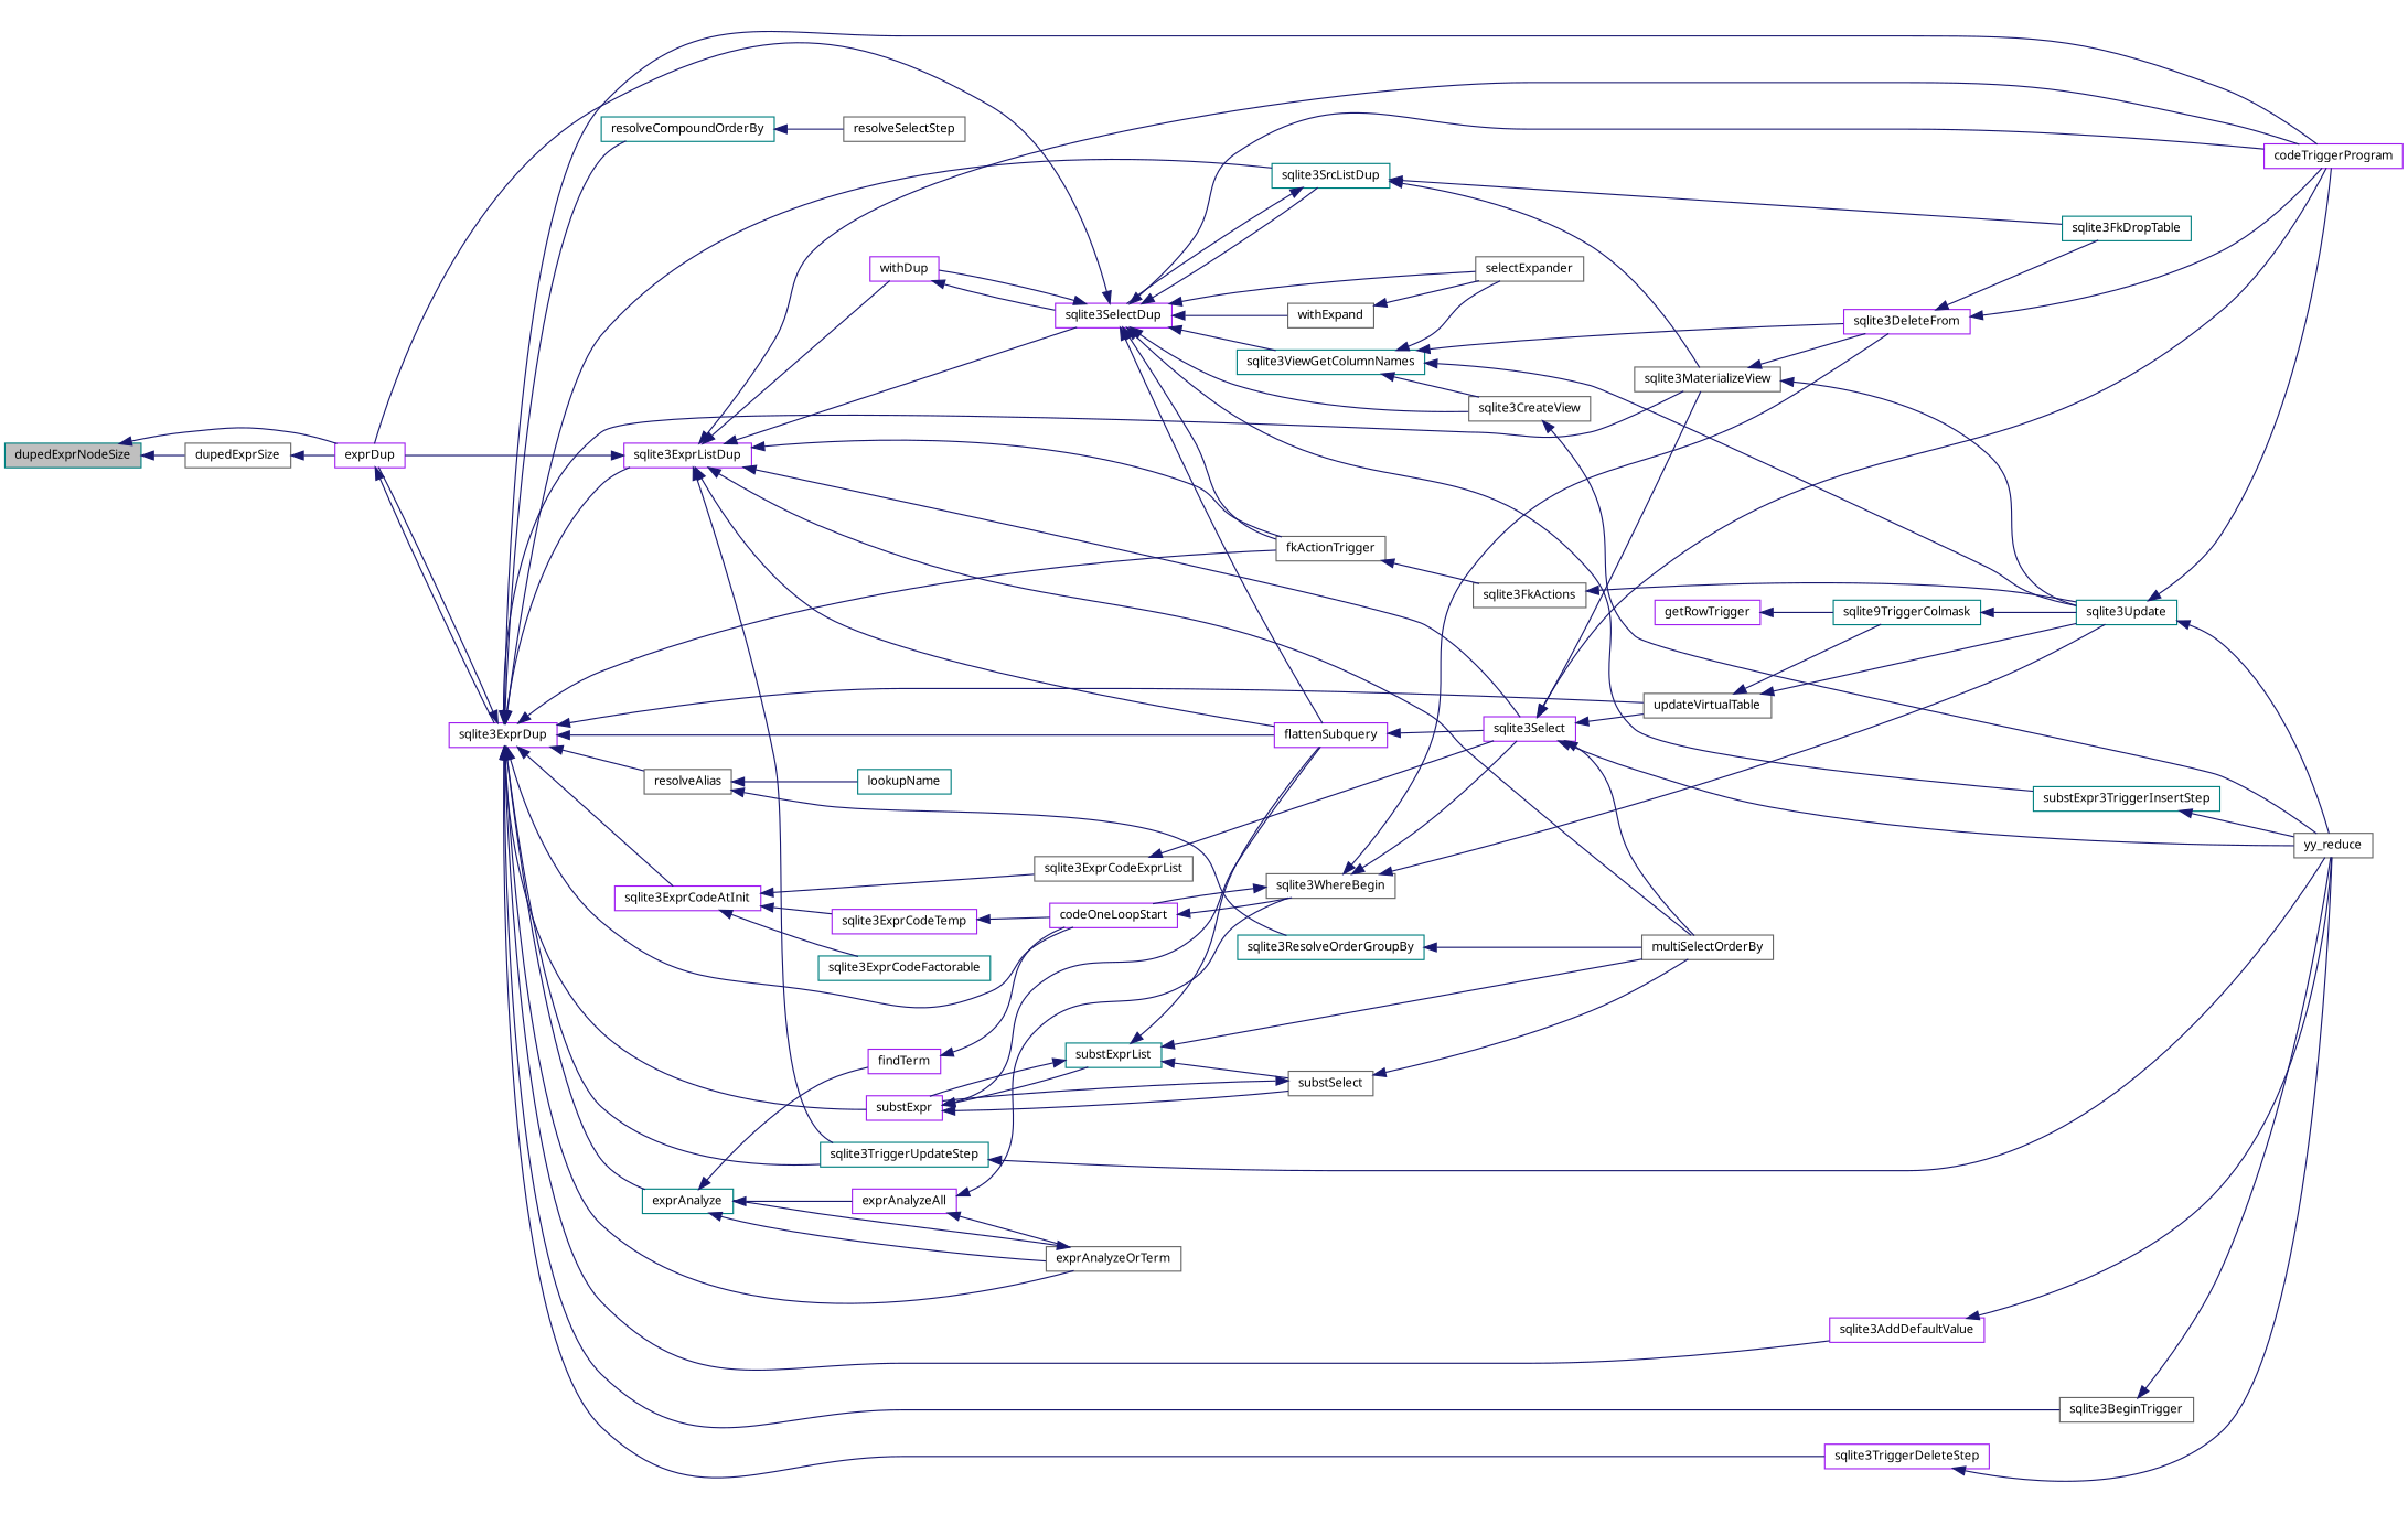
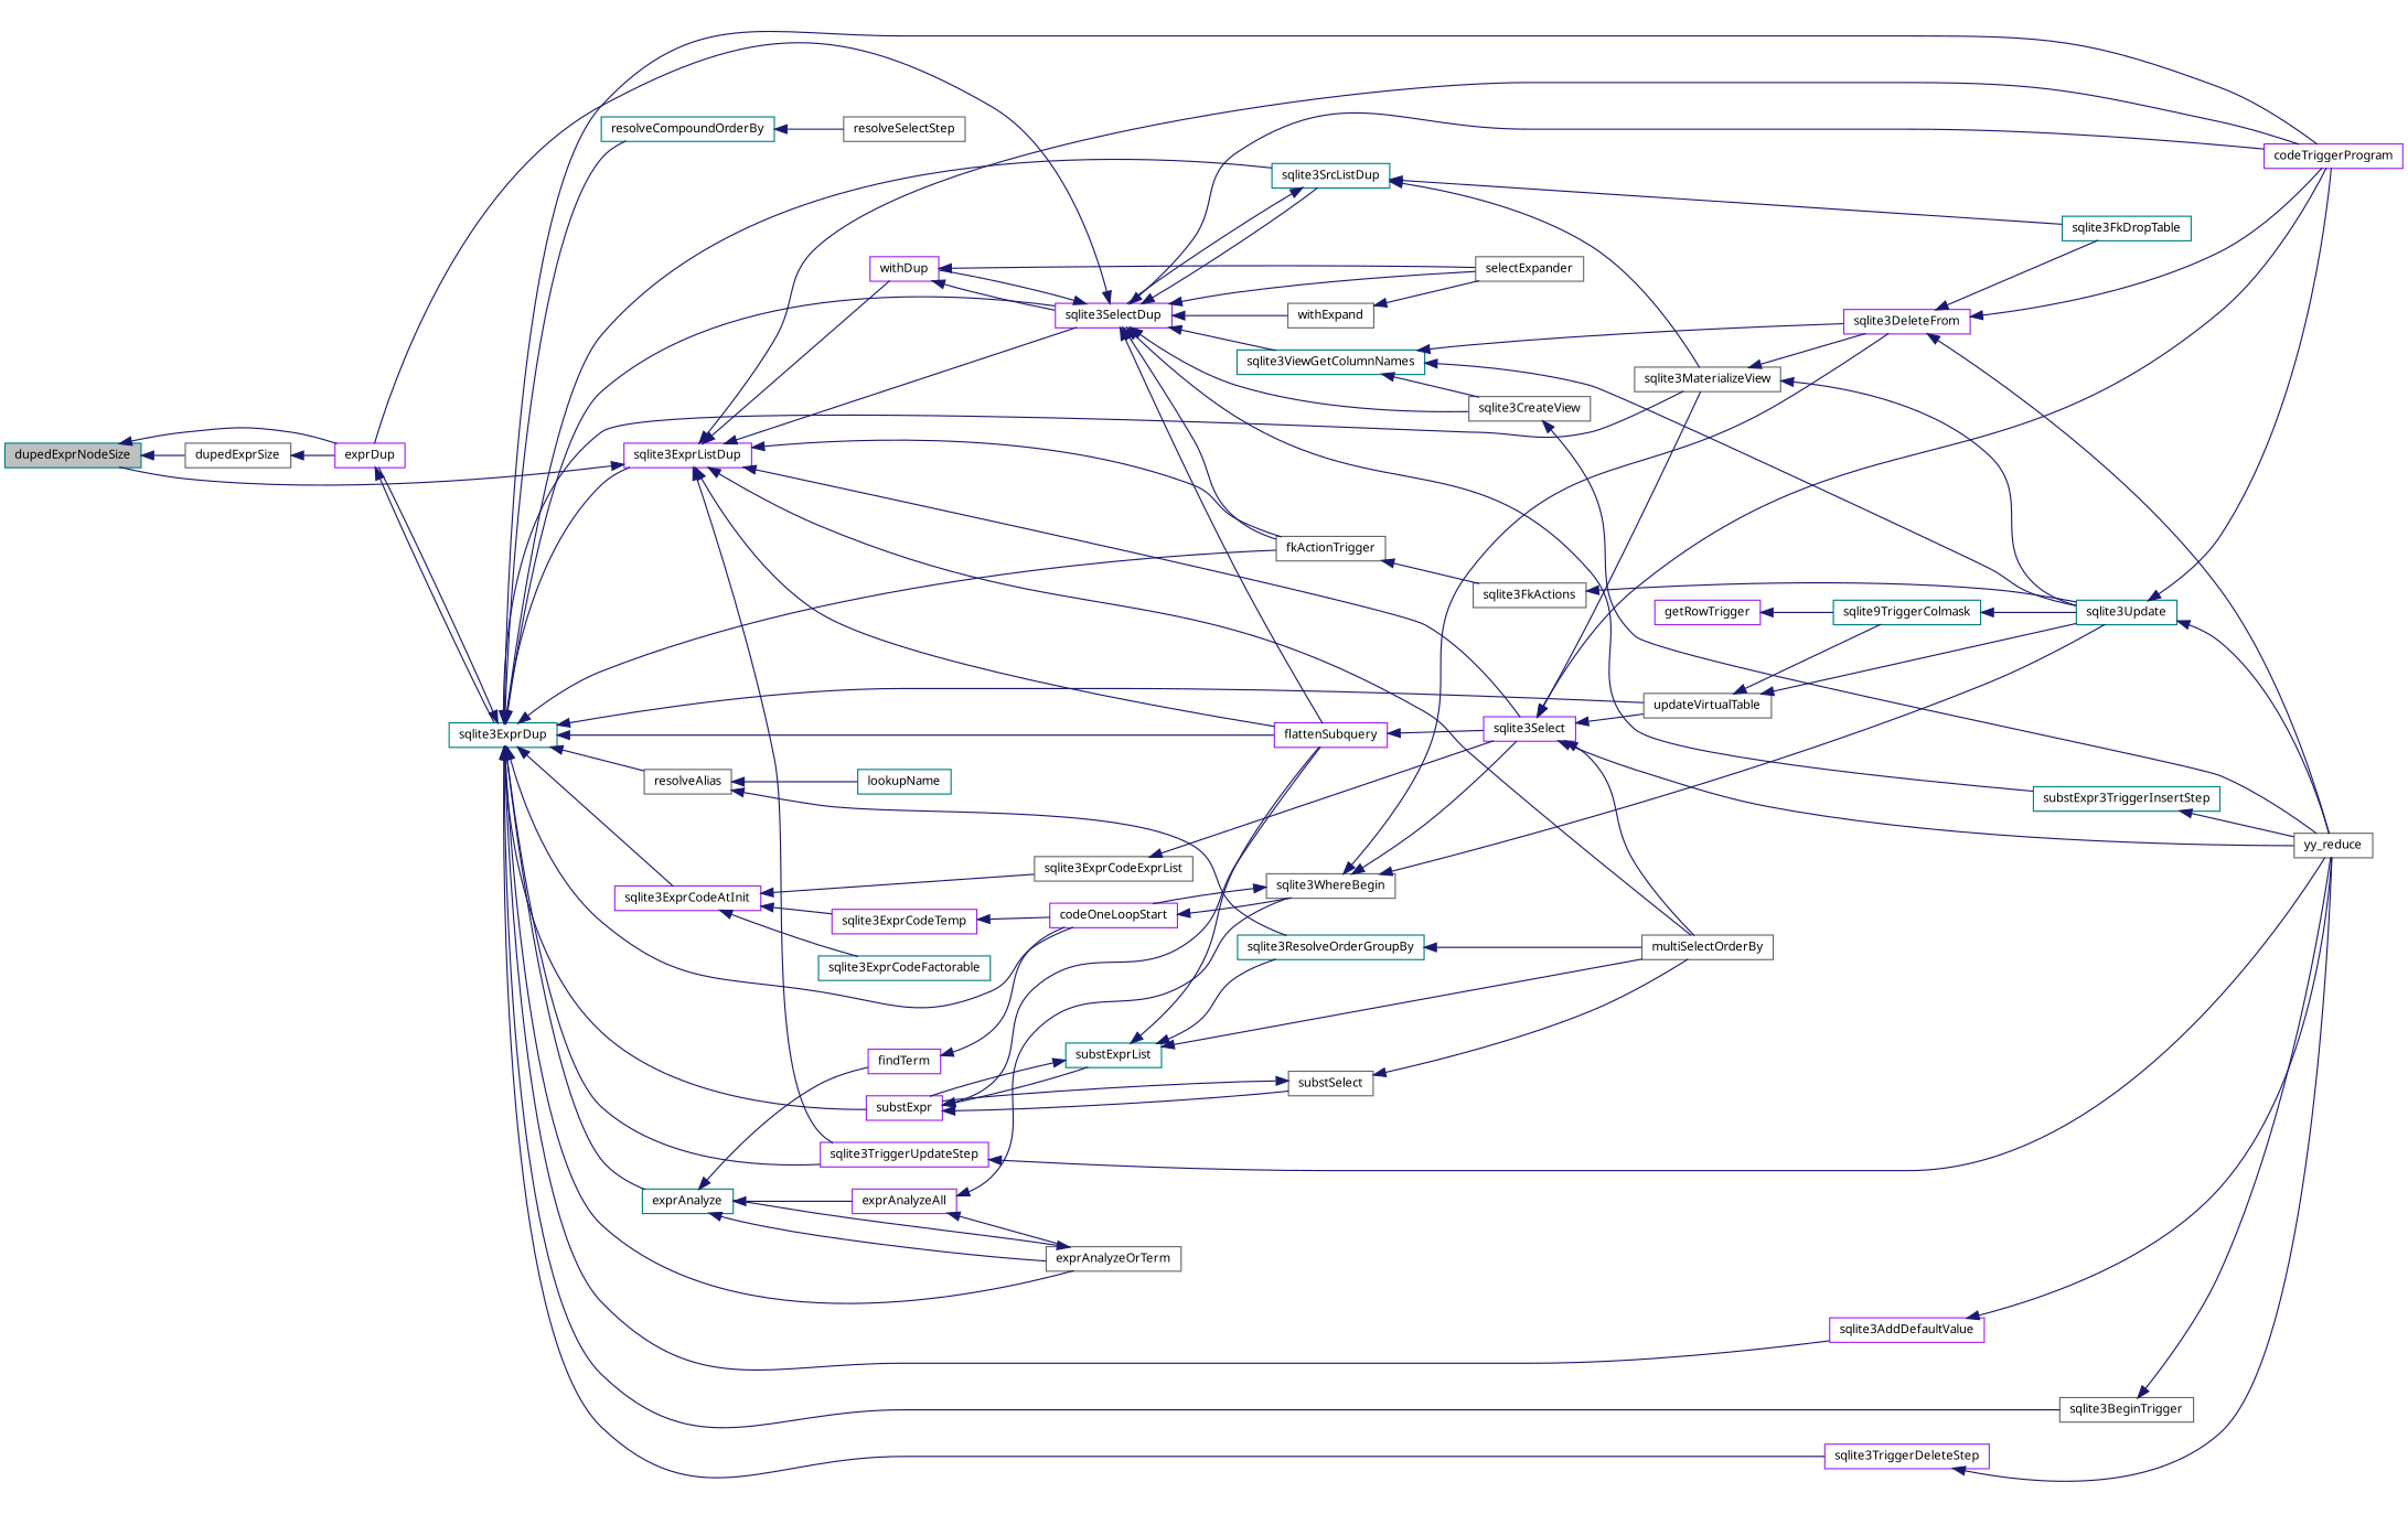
  digraph {
    fontname="Noto Sans"
    rankdir=LR
    node [color=gray40 fillcolor=white fontname="Noto Sans" fontsize=10 shape=record style=filled]
    edge [color=midnightblue dir=back fontname="Noto Sans" fontsize=10 labelfontname=FreeSans labelfontsize=10 style=solid]
    n1 [color=teal fillcolor=grey75 fontcolor=black height=0.2 label=dupedExprNodeSize width=0.4]
    n2 [height=0.2 label=dupedExprSize width=0.4]
    n3 [color=purple height=0.2 label=exprDup width=0.4]
-   n4 [color=purple height=0.2 label=sqlite3ExprDup width=0.4]
+   n4 [color=teal height=0.2 label=sqlite3ExprDup width=0.4]
    n5 [height=0.2 label=resolveAlias width=0.4]
    n6 [color=teal height=0.2 label=resolveCompoundOrderBy width=0.4]
    n7 [color=purple height=0.2 label=sqlite3ExprListDup width=0.4]
    n8 [color=purple height=0.2 label=sqlite3SelectDup width=0.4]
    n9 [color=teal height=0.2 label=sqlite3SrcListDup width=0.4]
    n10 [height=0.2 label=sqlite3MaterializeView width=0.4]
    n11 [color=purple height=0.2 label=codeTriggerProgram width=0.4]
    n12 [height=0.2 label=fkActionTrigger width=0.4]
    n13 [color=purple height=0.2 label=flattenSubquery width=0.4]
    n14 [height=0.2 label=updateVirtualTable width=0.4]
-   n15 [color=teal height=0.2 label=sqlite3TriggerUpdateStep width=0.4]
+   n15 [color=purple height=0.2 label=sqlite3TriggerUpdateStep width=0.4]
    n16 [color=purple height=0.2 label=sqlite3ExprCodeAtInit width=0.4]
    n17 [color=purple height=0.2 label=codeOneLoopStart width=0.4]
    n18 [color=purple height=0.2 label=sqlite3AddDefaultValue width=0.4]
    n19 [color=purple height=0.2 label=substExpr width=0.4]
    n20 [height=0.2 label=sqlite3BeginTrigger width=0.4]
    n21 [color=purple height=0.2 label=sqlite3TriggerDeleteStep width=0.4]
    n22 [height=0.2 label=exprAnalyzeOrTerm width=0.4]
    n23 [color=teal height=0.2 label=exprAnalyze width=0.4]
    n24 [color=teal height=0.2 label=lookupName width=0.4]
    n25 [color=teal height=0.2 label=sqlite3ResolveOrderGroupBy width=0.4]
    n26 [height=0.2 label=resolveSelectStep width=0.4]
    n27 [height=0.2 label=multiSelectOrderBy width=0.4]
    n28 [color=purple height=0.2 label=withDup width=0.4]
    n29 [color=purple height=0.2 label=sqlite3Select width=0.4]
    n30 [height=0.2 label=sqlite3CreateView width=0.4]
    n31 [color=teal height=0.2 label=sqlite3ViewGetColumnNames width=0.4]
    n32 [height=0.2 label=selectExpander width=0.4]
    n33 [height=0.2 label=withExpand width=0.4]
    n34 [color=teal height=0.2 label=substExpr3TriggerInsertStep width=0.4]
    n35 [color=teal height=0.2 label=sqlite3FkDropTable width=0.4]
    n36 [color=purple height=0.2 label=sqlite3DeleteFrom width=0.4]
    n37 [color=teal height=0.2 label=sqlite3Update width=0.4]
    n38 [height=0.2 label=sqlite3FkActions width=0.4]
    n39 [color=teal height=0.2 label=sqlite9TriggerColmask width=0.4]
    n40 [height=0.2 label=yy_reduce width=0.4]
    n41 [color=purple height=0.2 label=sqlite3ExprCodeTemp width=0.4]
    n42 [color=teal height=0.2 label=sqlite3ExprCodeFactorable width=0.4]
    n43 [height=0.2 label=sqlite3ExprCodeExprList width=0.4]
    n44 [height=0.2 label=sqlite3WhereBegin width=0.4]
    n45 [color=teal height=0.2 label=substExprList width=0.4]
    n46 [height=0.2 label=substSelect width=0.4]
    n47 [color=purple height=0.2 label=findTerm width=0.4]
    n48 [color=purple height=0.2 label=exprAnalyzeAll width=0.4]
    n49 [color=purple height=0.2 label=getRowTrigger width=0.4]
    n1 -> n2
    n1 -> n3
    n2 -> n3
    n3 -> n4
    n4 -> n3
    n4 -> n5
    n4 -> n6
    n4 -> n7
+   n4 -> n8
    n4 -> n9
    n4 -> n10
    n4 -> n11
    n4 -> n12
    n4 -> n13
    n4 -> n14
    n4 -> n15
    n4 -> n16
    n4 -> n17
    n4 -> n18
    n4 -> n19
    n4 -> n20
    n4 -> n21
    n4 -> n22
    n4 -> n23
    n5 -> n24
    n5 -> n25
    n6 -> n26
-   n7 -> n3
+   n7 -> n1
    n7 -> n8
    n7 -> n11
    n7 -> n12
    n7 -> n13
    n7 -> n15
    n7 -> n27
    n7 -> n28
    n7 -> n29
    n8 -> n3
    n8 -> n9
    n8 -> n11
    n8 -> n12
    n8 -> n13
    n8 -> n28
    n8 -> n30
    n8 -> n31
    n8 -> n32
    n8 -> n33
    n8 -> n34
    n9 -> n8
    n9 -> n10
    n9 -> n35
    n10 -> n36
    n10 -> n37
    n12 -> n38
    n13 -> n29
    n14 -> n37
    n14 -> n39
    n15 -> n40
    n16 -> n41
    n16 -> n42
    n16 -> n43
    n17 -> n44
    n18 -> n40
    n19 -> n13
    n19 -> n45
    n19 -> n46
    n20 -> n40
    n21 -> n40
    n22 -> n23
    n23 -> n22
    n23 -> n47
    n23 -> n48
    n25 -> n27
    n28 -> n8
    n29 -> n10
    n29 -> n11
    n29 -> n14
    n29 -> n27
    n29 -> n40
    n30 -> n40
    n31 -> n30
-   n31 -> n32
+   n28 -> n32
    n31 -> n36
    n31 -> n37
    n33 -> n32
    n34 -> n40
    n36 -> n11
    n36 -> n35
+   n36 -> n40
    n37 -> n11
    n37 -> n40
    n38 -> n37
    n39 -> n37
    n41 -> n17
    n43 -> n29
    n44 -> n17
    n44 -> n29
    n44 -> n36
    n44 -> n37
    n45 -> n13
    n45 -> n19
    n45 -> n27
-   n45 -> n46
+   n45 -> n25
    n46 -> n19
    n46 -> n27
    n47 -> n17
    n48 -> n22
    n48 -> n44
    n49 -> n39
  }
